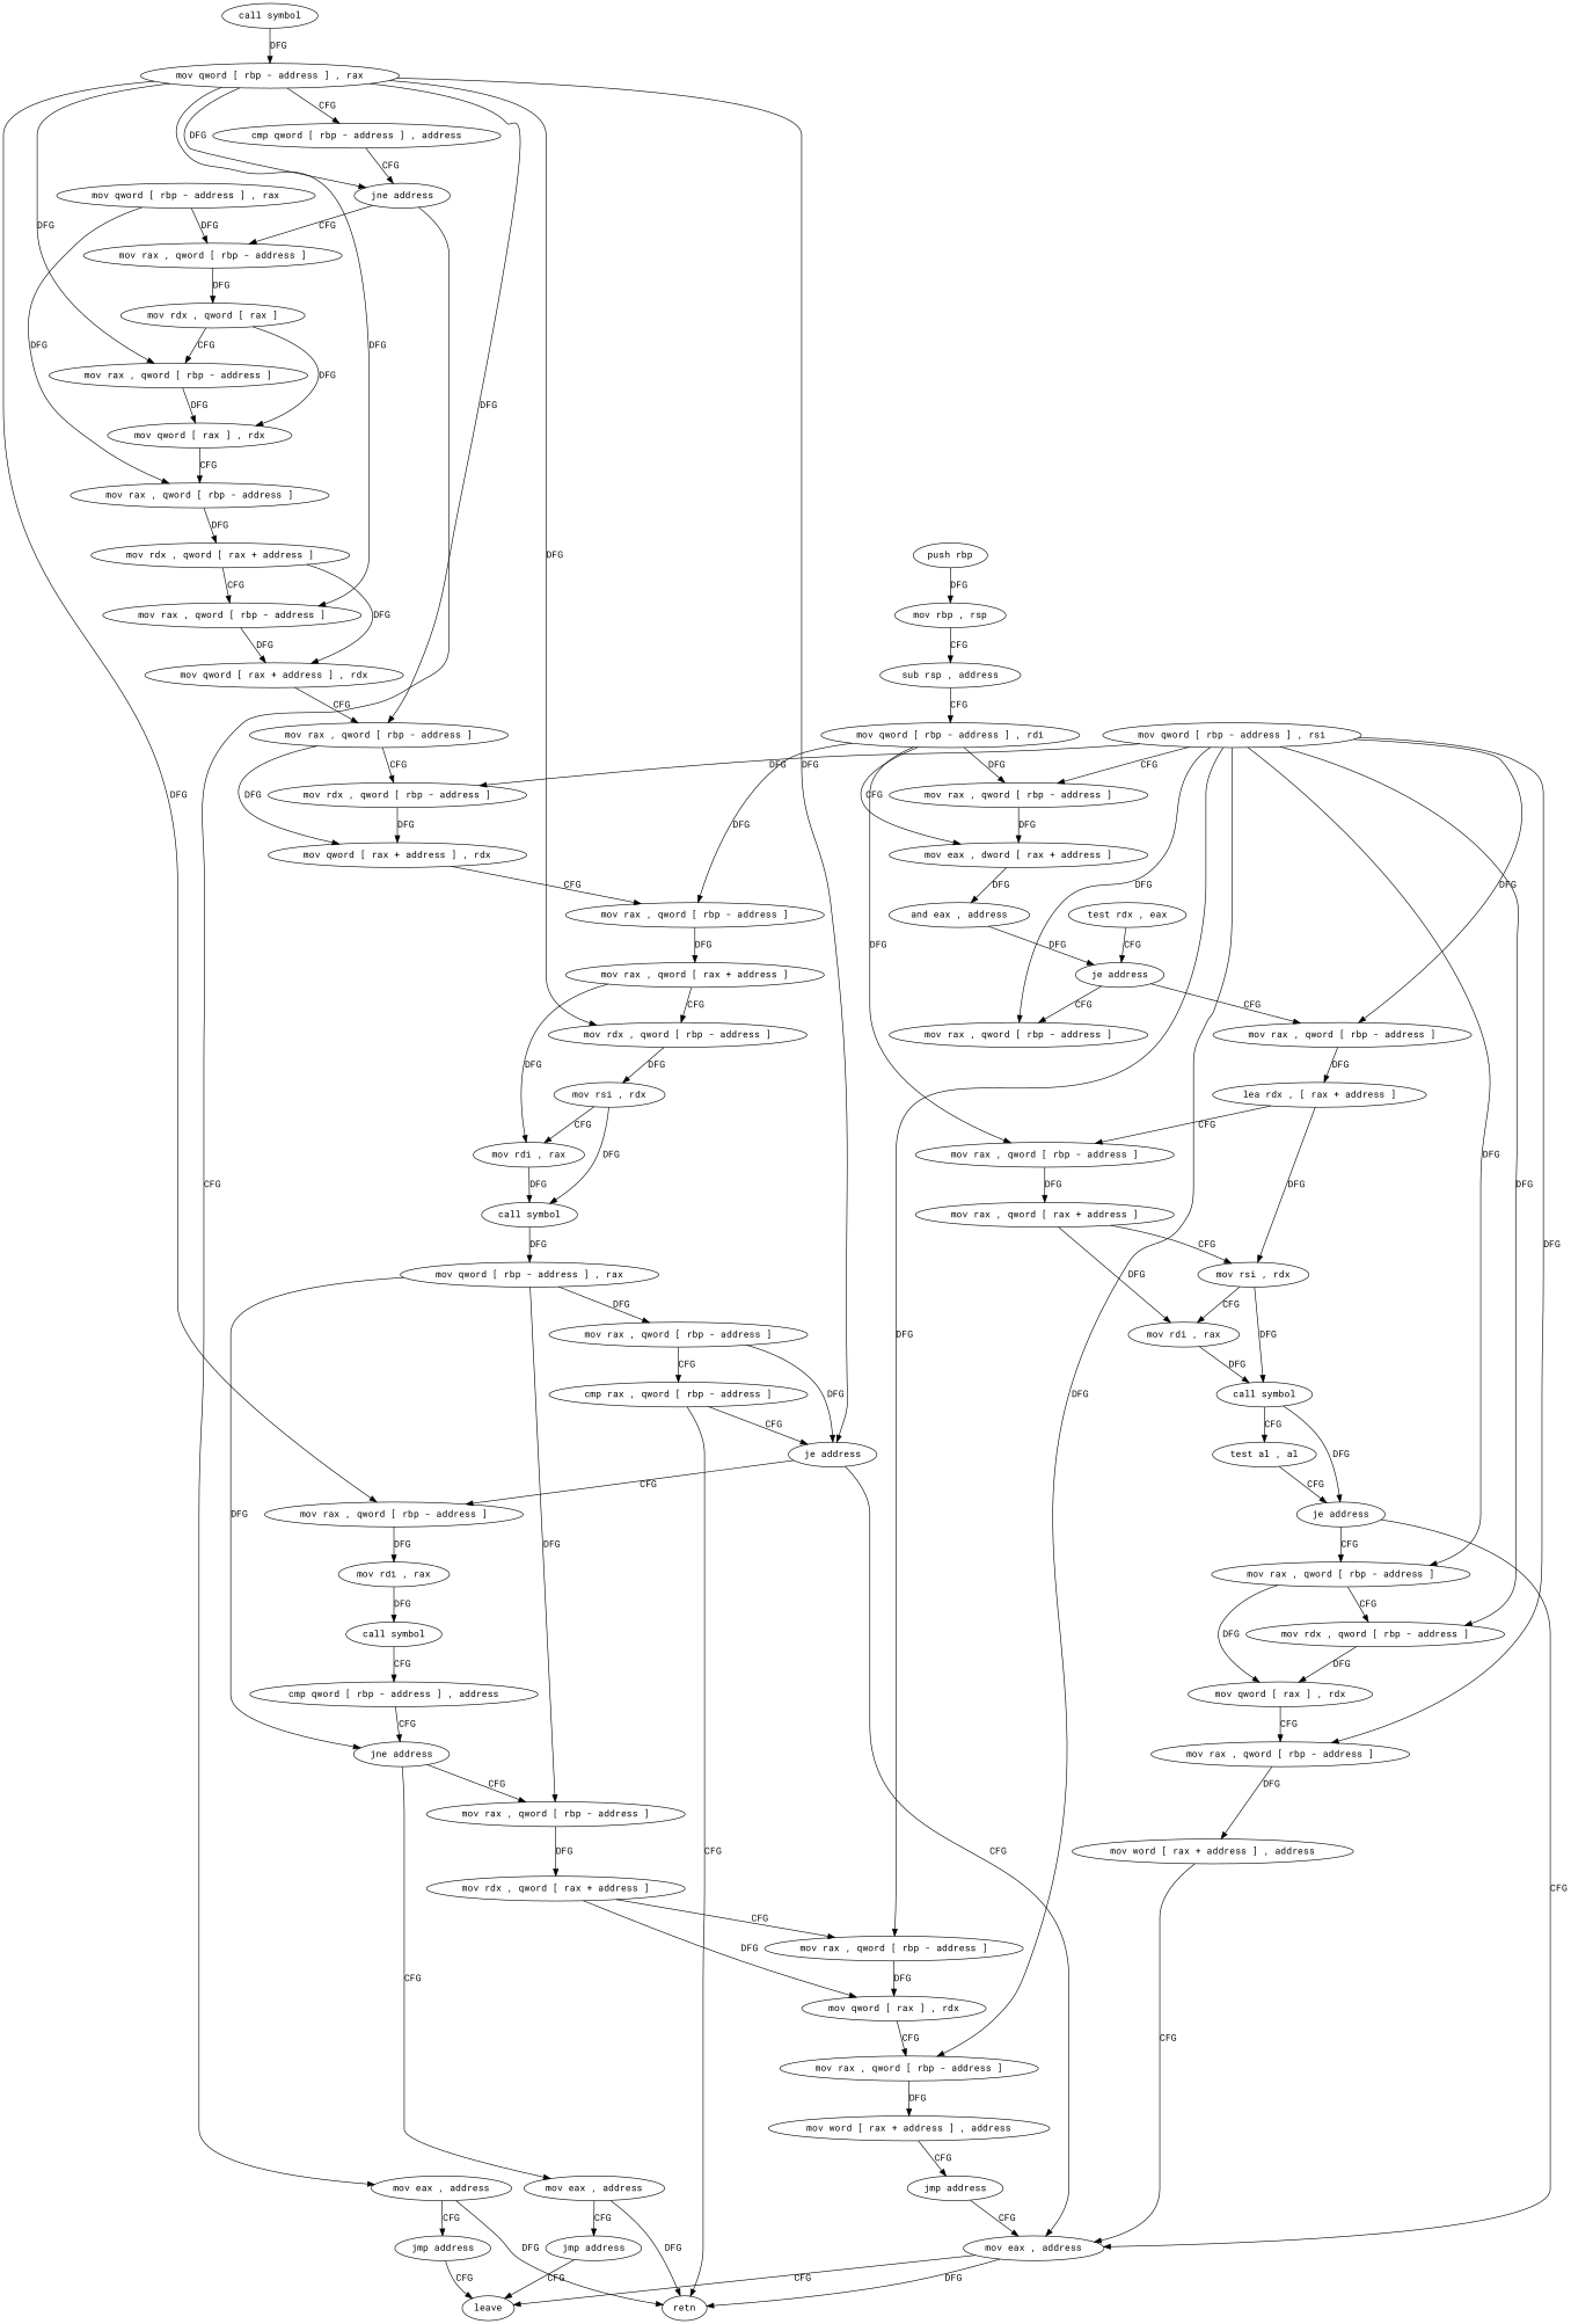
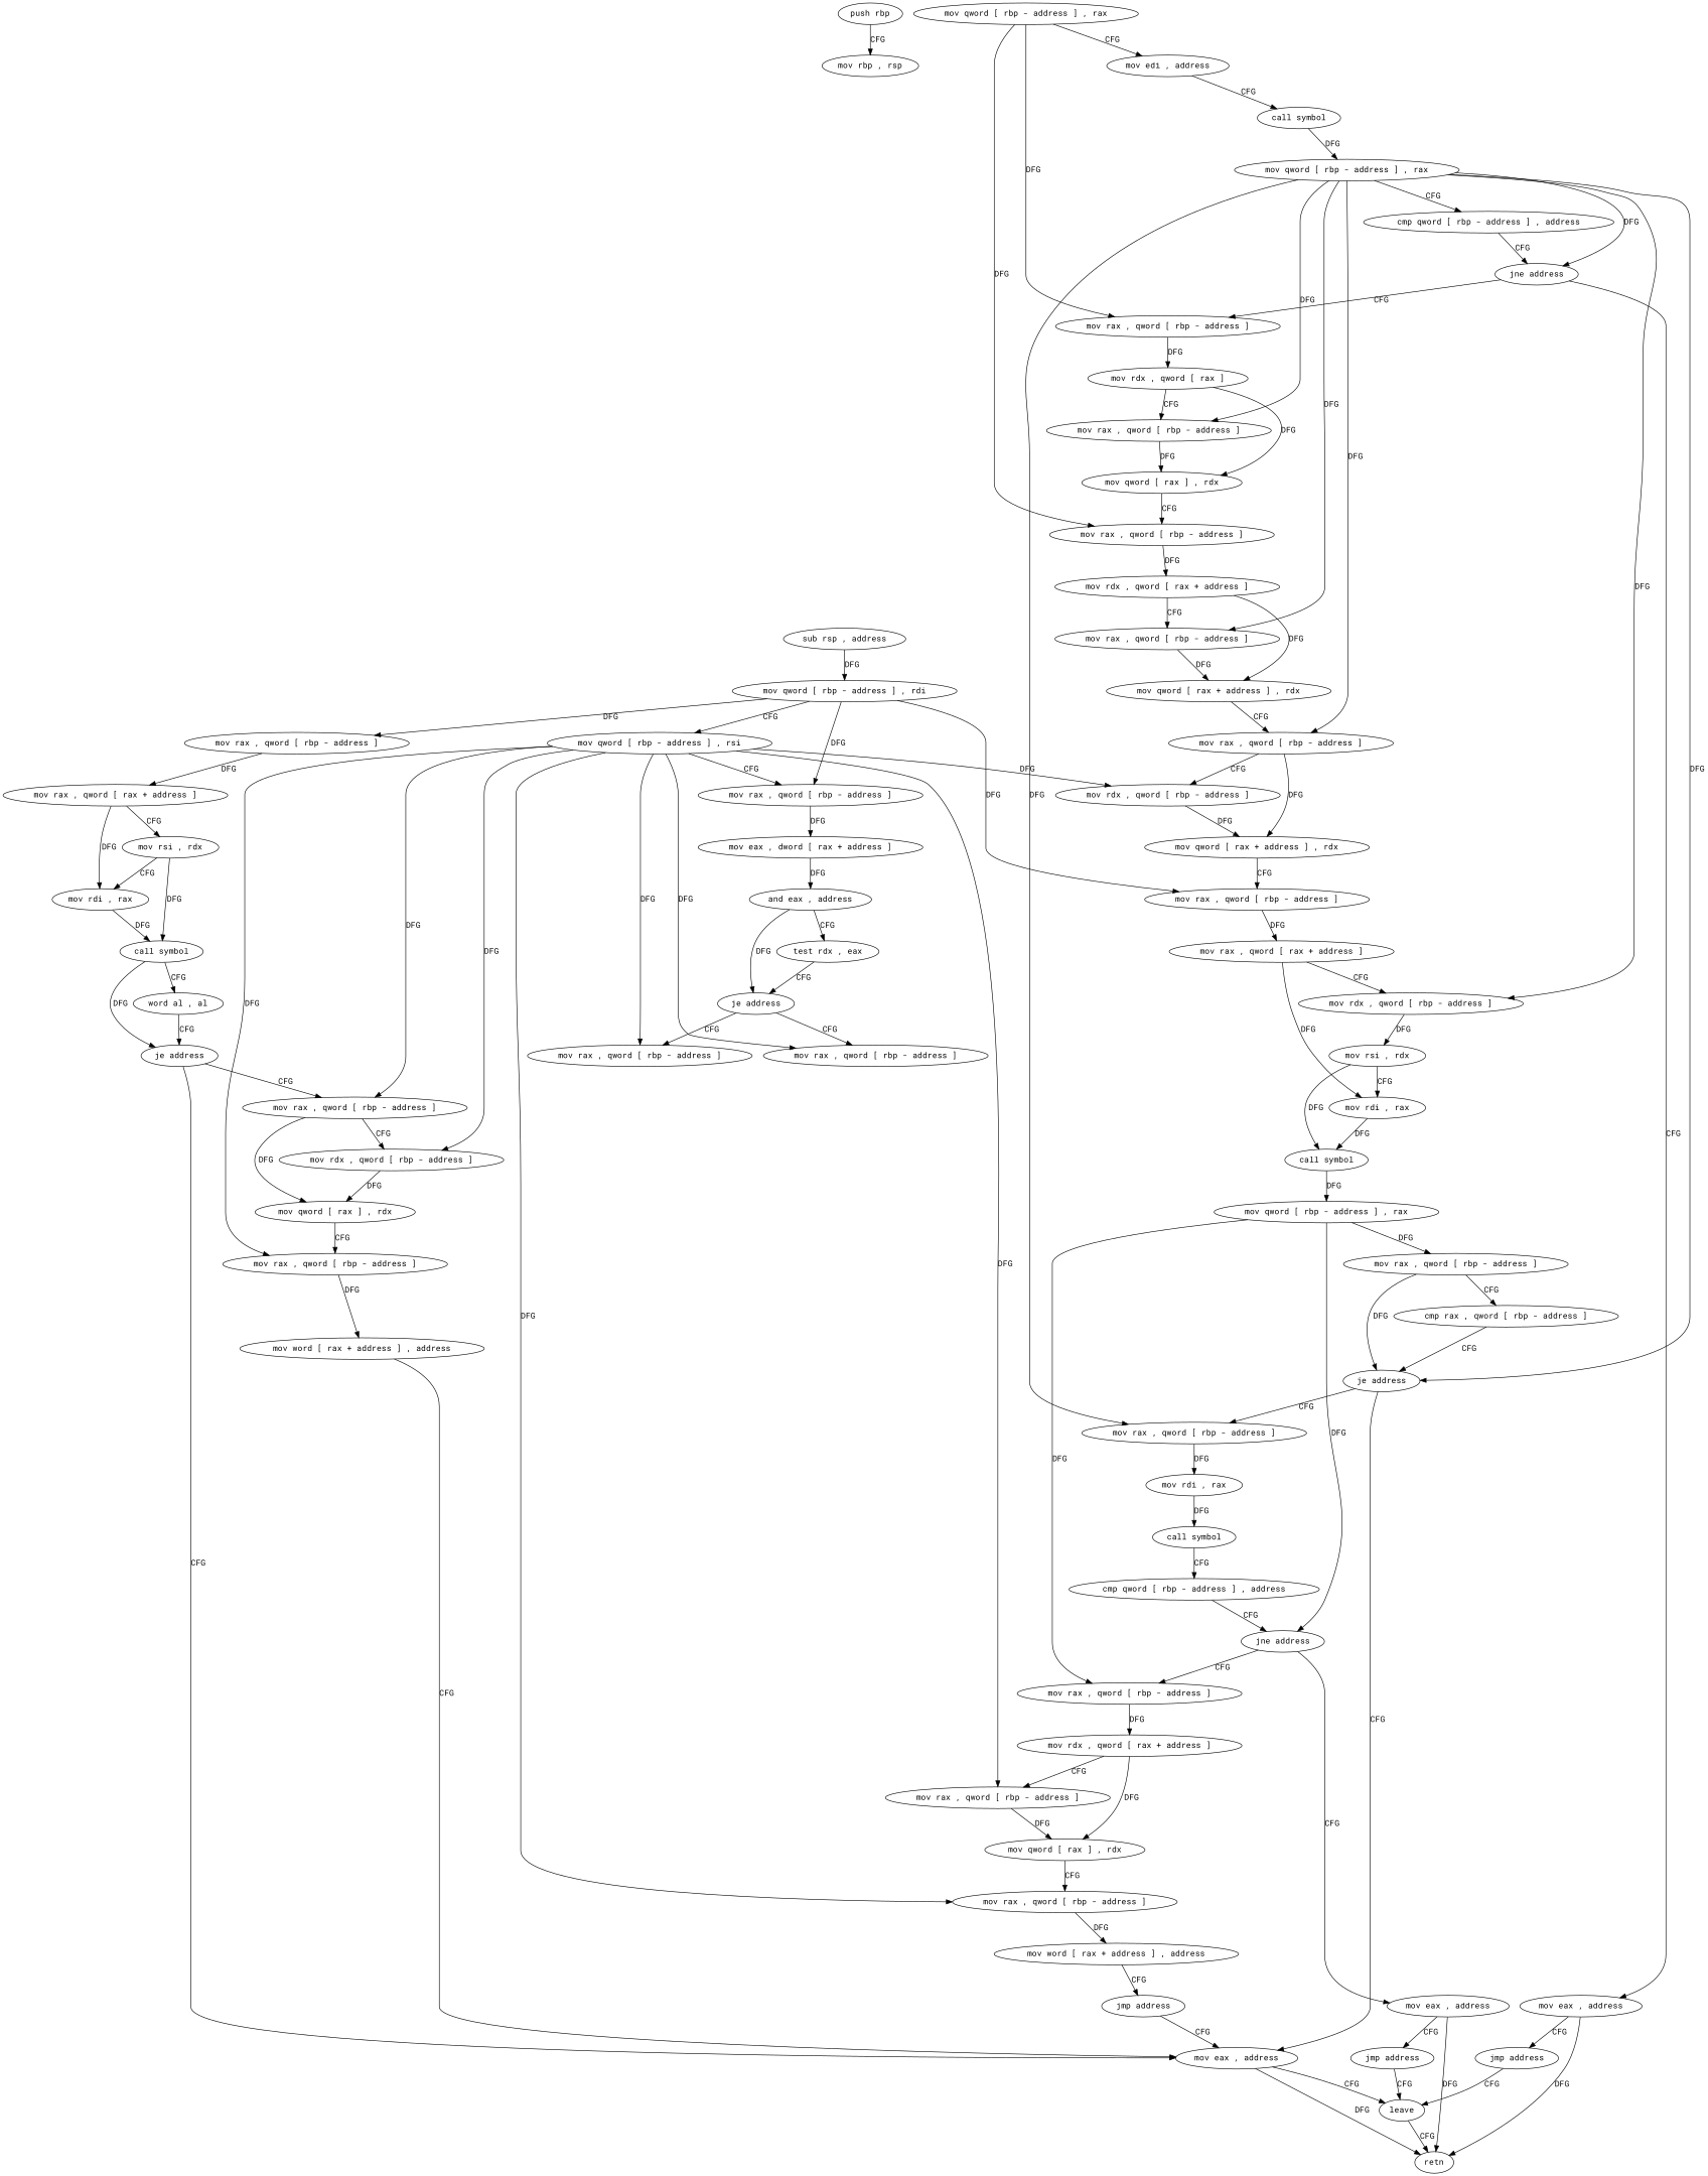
  digraph {
    fontname="Roboto Mono"
    node [fontname="Roboto Mono"]
    edge [fontname="Roboto Mono"]
    n1 [label="push rbp"]
    n2 [label="mov rbp , rsp"]
    n3 [label="sub rsp , address"]
    n4 [label="mov qword [ rbp - address ] , rdi"]
    n5 [label="mov qword [ rbp - address ] , rsi"]
    n6 [label="mov rax , qword [ rbp - address ]"]
    n7 [label="mov rax , qword [ rbp - address ]"]
    n8 [label="mov rax , qword [ rbp - address ]"]
    n9 [label="mov rax , qword [ rbp - address ]"]
    n10 [label="mov rax , qword [ rbp - address ]"]
    n11 [label="mov rax , qword [ rbp - address ]"]
    n12 [label="mov rdx , qword [ rbp - address ]"]
    n13 [label="mov rax , qword [ rbp - address ]"]
    n14 [label="mov rdx , qword [ rbp - address ]"]
    n15 [label="mov rax , qword [ rbp - address ]"]
    n16 [label="mov rax , qword [ rbp - address ]"]
    n17 [label="mov eax , dword [ rax + address ]"]
    n18 [label="mov rax , qword [ rax + address ]"]
    n19 [label="mov rax , qword [ rax + address ]"]
-   n20 [label="lea rdx , [ rax + address ]"]
    n21 [label="mov qword [ rax ] , rdx"]
    n22 [label="mov word [ rax + address ] , address"]
    n23 [label="mov qword [ rax + address ] , rdx"]
    n24 [label="mov qword [ rax ] , rdx"]
    n25 [label="mov word [ rax + address ] , address"]
    n26 [label="and eax , address"]
    n27 [label="test rdx , eax"]
    n28 [label="je address"]
    n29 [label="mov rsi , rdx"]
    n30 [label="mov rdi , rax"]
    n31 [label="call symbol"]
-   n32 [label="test al , al"]
+   n32 [label="word al , al"]
    n33 [label="je address"]
    n34 [label="mov eax , address"]
    n35 [label=leave]
    n36 [label=retn]
    n37 [label="mov qword [ rbp - address ] , rax"]
+   n38 [label="mov edi , address"]
    n39 [label="mov rax , qword [ rbp - address ]"]
    n40 [label="mov rax , qword [ rbp - address ]"]
    n41 [label="call symbol"]
    n42 [label="mov rdx , qword [ rax ]"]
    n43 [label="mov rdx , qword [ rax + address ]"]
    n44 [label="mov qword [ rbp - address ] , rax"]
    n45 [label="cmp qword [ rbp - address ] , address"]
    n46 [label="jne address"]
    n47 [label="mov rax , qword [ rbp - address ]"]
    n48 [label="mov rax , qword [ rbp - address ]"]
    n49 [label="mov rax , qword [ rbp - address ]"]
    n50 [label="mov rdx , qword [ rbp - address ]"]
    n51 [label="je address"]
    n52 [label="mov rax , qword [ rbp - address ]"]
    n53 [label="mov eax , address"]
    n54 [label="mov qword [ rax ] , rdx"]
    n55 [label="mov qword [ rax + address ] , rdx"]
    n56 [label="mov rsi , rdx"]
    n57 [label="mov rdi , rax"]
    n58 [label="jmp address"]
    n59 [label="mov rdi , rax"]
    n60 [label="call symbol"]
    n61 [label="mov qword [ rbp - address ] , rax"]
    n62 [label="mov rax , qword [ rbp - address ]"]
    n63 [label="jne address"]
    n64 [label="mov rax , qword [ rbp - address ]"]
    n65 [label="cmp rax , qword [ rbp - address ]"]
    n66 [label="mov eax , address"]
    n67 [label="mov rdx , qword [ rax + address ]"]
    n68 [label="call symbol"]
    n69 [label="cmp qword [ rbp - address ] , address"]
    n70 [label="jmp address"]
    n71 [label="jmp address"]
-   n1 -> n2 [label=DFG]
-   n2 -> n3 [label=CFG]
-   n3 -> n4 [label=CFG]
-   n4 -> n17 [label=CFG]
+   n1 -> n2 [label=CFG]
+   n3 -> n4 [label=DFG]
+   n4 -> n5 [label=CFG]
    n4 -> n6 [label=DFG]
    n4 -> n7 [label=DFG]
    n4 -> n8 [label=DFG]
    n5 -> n6 [label=CFG]
    n5 -> n9 [label=DFG]
    n5 -> n10 [label=DFG]
    n5 -> n11 [label=DFG]
    n5 -> n12 [label=DFG]
    n5 -> n13 [label=DFG]
    n5 -> n14 [label=DFG]
    n5 -> n15 [label=DFG]
    n5 -> n16 [label=DFG]
    n6 -> n17 [label=DFG]
    n7 -> n18 [label=DFG]
    n8 -> n19 [label=DFG]
-   n9 -> n20 [label=DFG]
    n11 -> n12 [label=CFG]
    n11 -> n21 [label=DFG]
    n12 -> n21 [label=DFG]
    n13 -> n22 [label=DFG]
    n14 -> n23 [label=DFG]
    n15 -> n24 [label=DFG]
    n16 -> n25 [label=DFG]
    n17 -> n26 [label=DFG]
    n18 -> n29 [label=CFG]
    n18 -> n30 [label=DFG]
    n19 -> n50 [label=CFG]
    n19 -> n59 [label=DFG]
-   n20 -> n7 [label=CFG]
-   n20 -> n29 [label=DFG]
    n21 -> n13 [label=CFG]
    n22 -> n34 [label=CFG]
    n23 -> n8 [label=CFG]
    n24 -> n16 [label=CFG]
    n25 -> n71 [label=CFG]
+   n26 -> n27 [label=CFG]
    n26 -> n28 [label=DFG]
    n27 -> n28 [label=CFG]
    n28 -> n9 [label=CFG]
    n28 -> n10 [label=CFG]
    n29 -> n30 [label=CFG]
    n29 -> n31 [label=DFG]
    n30 -> n31 [label=DFG]
    n31 -> n32 [label=CFG]
    n31 -> n33 [label=DFG]
    n32 -> n33 [label=CFG]
    n33 -> n11 [label=CFG]
    n33 -> n34 [label=CFG]
    n34 -> n35 [label=CFG]
    n34 -> n36 [label=DFG]
-   n65 -> n36 [label=CFG]
+   n35 -> n36 [label=CFG]
+   n37 -> n38 [label=CFG]
    n37 -> n39 [label=DFG]
    n37 -> n40 [label=DFG]
+   n38 -> n41 [label=CFG]
    n39 -> n42 [label=DFG]
    n40 -> n43 [label=DFG]
    n41 -> n44 [label=DFG]
    n42 -> n47 [label=CFG]
    n42 -> n54 [label=DFG]
    n43 -> n48 [label=CFG]
    n43 -> n55 [label=DFG]
    n44 -> n45 [label=CFG]
    n44 -> n46 [label=DFG]
    n44 -> n47 [label=DFG]
    n44 -> n48 [label=DFG]
    n44 -> n49 [label=DFG]
    n44 -> n50 [label=DFG]
    n44 -> n51 [label=DFG]
    n44 -> n52 [label=DFG]
    n45 -> n46 [label=CFG]
    n46 -> n39 [label=CFG]
    n46 -> n53 [label=CFG]
    n47 -> n54 [label=DFG]
    n48 -> n55 [label=DFG]
    n49 -> n14 [label=CFG]
    n49 -> n23 [label=DFG]
    n50 -> n56 [label=DFG]
    n51 -> n34 [label=CFG]
    n51 -> n52 [label=CFG]
    n52 -> n57 [label=DFG]
    n53 -> n36 [label=DFG]
    n53 -> n58 [label=CFG]
    n54 -> n40 [label=CFG]
    n55 -> n49 [label=CFG]
    n56 -> n59 [label=CFG]
    n56 -> n60 [label=DFG]
    n57 -> n68 [label=DFG]
    n58 -> n35 [label=CFG]
    n59 -> n60 [label=DFG]
    n60 -> n61 [label=DFG]
    n61 -> n62 [label=DFG]
    n61 -> n63 [label=DFG]
    n61 -> n64 [label=DFG]
    n62 -> n51 [label=DFG]
    n62 -> n65 [label=CFG]
    n63 -> n64 [label=CFG]
    n63 -> n66 [label=CFG]
    n64 -> n67 [label=DFG]
    n65 -> n51 [label=CFG]
    n66 -> n36 [label=DFG]
    n66 -> n70 [label=CFG]
    n67 -> n15 [label=CFG]
    n67 -> n24 [label=DFG]
    n68 -> n69 [label=CFG]
    n69 -> n63 [label=CFG]
    n70 -> n35 [label=CFG]
    n71 -> n34 [label=CFG]
  }
